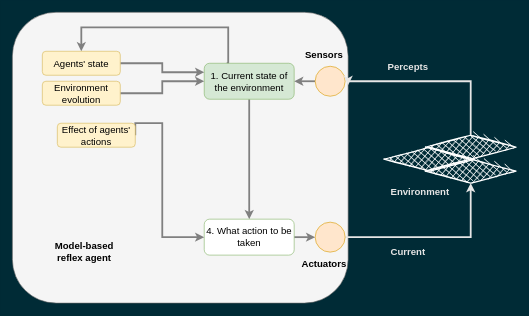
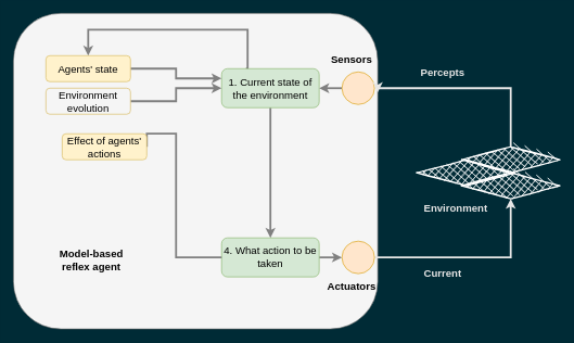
  <mxCell id="0" />
  <mxCell id="1" parent="0" />
  <mxCell id="2" value="" style="rounded=1;whiteSpace=wrap;html=1;fontSize=16;fontColor=#333333;fillColor=#f5f5f5;strokeColor=#666666;" parent="1" vertex="1"><mxGeometry x="20" y="20" width="560" height="485" as="geometry" /></mxCell>
  <mxCell id="3" style="edgeStyle=orthogonalEdgeStyle;rounded=0;orthogonalLoop=1;jettySize=auto;html=1;exitX=0.25;exitY=0;exitDx=0;exitDy=0;entryX=0.5;entryY=0;entryDx=0;entryDy=0;strokeColor=#808080;strokeWidth=3;fontSize=16;fontColor=#E6E6E6;" parent="1" source="5" target="9" edge="1"><mxGeometry relative="1" as="geometry"><Array as="points"><mxPoint x="380" y="45" /><mxPoint x="135" y="45" /></Array></mxGeometry></mxCell>
  <mxCell id="4" style="edgeStyle=orthogonalEdgeStyle;rounded=0;orthogonalLoop=1;jettySize=auto;html=1;exitX=0.5;exitY=1;exitDx=0;exitDy=0;strokeColor=#808080;strokeWidth=3;fontSize=16;fontColor=#E6E6E6;" parent="1" source="5" target="7" edge="1"><mxGeometry relative="1" as="geometry"><mxPoint x="415" y="192" as="targetPoint" /></mxGeometry></mxCell>
  <mxCell id="5" value="&lt;span style=&quot;font-size: 16px;&quot;&gt;1. Current state of the environment&lt;/span&gt;" style="rounded=1;whiteSpace=wrap;html=1;fillColor=#d5e8d4;strokeColor=#82b366;" parent="1" vertex="1"><mxGeometry x="340" y="105" width="150" height="60" as="geometry" /></mxCell>
  <mxCell id="6" style="edgeStyle=orthogonalEdgeStyle;rounded=0;orthogonalLoop=1;jettySize=auto;html=1;exitX=1;exitY=0.5;exitDx=0;exitDy=0;entryX=0;entryY=0.5;entryDx=0;entryDy=0;strokeColor=#808080;strokeWidth=3;fontSize=16;fontColor=#E6E6E6;" parent="1" source="7" target="22" edge="1"><mxGeometry relative="1" as="geometry" /></mxCell>
- <mxCell id="7" value="&lt;span style=&quot;font-size: 16px;&quot;&gt;4. What action to be taken&lt;/span&gt;" style="rounded=1;whiteSpace=wrap;html=1;fillColor=#ffffff;strokeColor=#82b366;" parent="1" vertex="1"><mxGeometry x="340" y="365" width="150" height="60" as="geometry" /></mxCell>
+ <mxCell id="7" value="&lt;span style=&quot;font-size: 16px;&quot;&gt;4. What action to be taken&lt;/span&gt;" style="rounded=1;whiteSpace=wrap;html=1;fillColor=#d5e8d4;strokeColor=#82b366;" parent="1" vertex="1"><mxGeometry x="340" y="365" width="150" height="60" as="geometry" /></mxCell>
  <mxCell id="8" style="edgeStyle=orthogonalEdgeStyle;rounded=0;orthogonalLoop=1;jettySize=auto;html=1;exitX=1;exitY=0.5;exitDx=0;exitDy=0;entryX=0;entryY=0.25;entryDx=0;entryDy=0;strokeColor=#808080;strokeWidth=3;fontSize=16;fontColor=#E6E6E6;" parent="1" source="9" target="5" edge="1"><mxGeometry relative="1" as="geometry" /></mxCell>
  <mxCell id="9" value="&lt;span style=&quot;font-size: 16px;&quot;&gt;Agents' state&lt;/span&gt;" style="rounded=1;whiteSpace=wrap;html=1;fillColor=#fff2cc;strokeColor=#d6b656;" parent="1" vertex="1"><mxGeometry x="70" y="85" width="130" height="40" as="geometry" /></mxCell>
  <mxCell id="10" style="edgeStyle=orthogonalEdgeStyle;rounded=0;orthogonalLoop=1;jettySize=auto;html=1;exitX=1;exitY=0.5;exitDx=0;exitDy=0;entryX=0;entryY=0.5;entryDx=0;entryDy=0;strokeColor=#808080;strokeWidth=3;fontSize=16;fontColor=#E6E6E6;" parent="1" source="11" target="5" edge="1"><mxGeometry relative="1" as="geometry" /></mxCell>
- <mxCell id="11" value="&lt;span style=&quot;font-size: 16px;&quot;&gt;Environment evolution&lt;/span&gt;" style="rounded=1;whiteSpace=wrap;html=1;fillColor=#fff2cc;strokeColor=#d6b656;" parent="1" vertex="1"><mxGeometry x="70" y="135" width="130" height="40" as="geometry" /></mxCell>
- <mxCell id="12" style="edgeStyle=orthogonalEdgeStyle;rounded=0;orthogonalLoop=1;jettySize=auto;html=1;exitX=1;exitY=0.5;exitDx=0;exitDy=0;strokeColor=#808080;strokeWidth=3;fontSize=16;fontColor=#E6E6E6;entryX=0;entryY=0.5;entryDx=0;entryDy=0;" parent="1" source="13" target="7" edge="1"><mxGeometry relative="1" as="geometry"><Array as="points"><mxPoint x="270" y="205" /><mxPoint x="270" y="395" /></Array><mxPoint x="340" y="222" as="targetPoint" /></mxGeometry></mxCell>
+ <mxCell id="11" value="&lt;span style=&quot;font-size: 16px;&quot;&gt;Environment evolution&lt;/span&gt;" style="rounded=1;whiteSpace=wrap;html=1;fillColor=#f5f5f5;strokeColor=#d6b656;" parent="1" vertex="1"><mxGeometry x="70" y="135" width="130" height="40" as="geometry" /></mxCell>
+ <mxCell id="12" style="edgeStyle=orthogonalEdgeStyle;rounded=0;orthogonalLoop=1;jettySize=auto;html=1;exitX=1;exitY=0.5;exitDx=0;exitDy=0;strokeColor=#808080;strokeWidth=3;fontSize=16;fontColor=#E6E6E6;entryX=0;entryY=0.5;entryDx=0;entryDy=0;endArrow=none;" parent="1" source="13" target="7" edge="1"><mxGeometry relative="1" as="geometry"><Array as="points"><mxPoint x="270" y="205" /><mxPoint x="270" y="395" /></Array><mxPoint x="340" y="222" as="targetPoint" /></mxGeometry></mxCell>
  <mxCell id="13" value="&lt;span style=&quot;font-size: 16px;&quot;&gt;Effect of agents' actions&lt;/span&gt;" style="rounded=1;whiteSpace=wrap;html=1;fillColor=#fff2cc;strokeColor=#d6b656;" parent="1" vertex="1"><mxGeometry x="95" y="205" width="130" height="40" as="geometry" /></mxCell>
  <mxCell id="14" value="" style="group;fontColor=#FFFFFF;strokeColor=none;" parent="1" vertex="1" connectable="0"><mxGeometry x="640" y="225" width="220" height="110" as="geometry" /></mxCell>
  <mxCell id="15" value="" style="rhombus;whiteSpace=wrap;html=1;strokeWidth=2;fillWeight=-1;hachureGap=8;fillStyle=cross-hatch;sketch=1;fontColor=#FFFFFF;strokeColor=#FFFFFF;" parent="14" vertex="1"><mxGeometry x="68.75" width="151.25" height="40" as="geometry" /></mxCell>
  <mxCell id="16" value="" style="rhombus;whiteSpace=wrap;html=1;strokeWidth=2;fillWeight=-1;hachureGap=8;fillStyle=cross-hatch;sketch=1;fontColor=#FFFFFF;strokeColor=#FFFFFF;" parent="14" vertex="1"><mxGeometry y="20" width="151.25" height="40" as="geometry" /></mxCell>
  <mxCell id="17" value="" style="rhombus;whiteSpace=wrap;html=1;strokeWidth=2;fillWeight=-1;hachureGap=8;fillStyle=cross-hatch;sketch=1;fontColor=#FFFFFF;strokeColor=#FFFFFF;" parent="14" vertex="1"><mxGeometry x="68.75" y="40" width="151.25" height="40" as="geometry" /></mxCell>
  <mxCell id="18" value="&lt;b&gt;Environment&lt;/b&gt;" style="text;html=1;strokeColor=none;fillColor=none;align=center;verticalAlign=middle;whiteSpace=wrap;rounded=0;fontSize=16;fontColor=#E6E6E6;" parent="14" vertex="1"><mxGeometry x="30" y="80" width="60" height="30" as="geometry" /></mxCell>
  <mxCell id="19" style="edgeStyle=orthogonalEdgeStyle;rounded=0;orthogonalLoop=1;jettySize=auto;html=1;exitX=0;exitY=0.5;exitDx=0;exitDy=0;entryX=1;entryY=0.5;entryDx=0;entryDy=0;strokeColor=#808080;strokeWidth=3;fontSize=16;fontColor=#E6E6E6;" parent="1" source="20" target="5" edge="1"><mxGeometry relative="1" as="geometry" /></mxCell>
  <mxCell id="20" value="" style="ellipse;whiteSpace=wrap;html=1;aspect=fixed;fontSize=16;fillColor=#ffe6cc;strokeColor=#d79b00;" parent="1" vertex="1"><mxGeometry x="525" y="110" width="50" height="50" as="geometry" /></mxCell>
  <mxCell id="21" style="edgeStyle=orthogonalEdgeStyle;rounded=0;orthogonalLoop=1;jettySize=auto;html=1;exitX=1;exitY=0.5;exitDx=0;exitDy=0;entryX=0.5;entryY=1;entryDx=0;entryDy=0;strokeColor=#E6E6E6;strokeWidth=3;fontSize=16;fontColor=#000000;" parent="1" source="22" target="17" edge="1"><mxGeometry relative="1" as="geometry" /></mxCell>
  <mxCell id="22" value="" style="ellipse;whiteSpace=wrap;html=1;aspect=fixed;fontSize=16;fillColor=#ffe6cc;strokeColor=#d79b00;" parent="1" vertex="1"><mxGeometry x="525" y="370" width="50" height="50" as="geometry" /></mxCell>
  <mxCell id="23" value="&lt;font color=&quot;#000000&quot;&gt;&lt;b&gt;Sensors&lt;/b&gt;&lt;/font&gt;" style="text;html=1;strokeColor=none;fillColor=none;align=center;verticalAlign=middle;whiteSpace=wrap;rounded=0;fontSize=16;fontColor=#E6E6E6;" parent="1" vertex="1"><mxGeometry x="510" y="75" width="60" height="30" as="geometry" /></mxCell>
  <mxCell id="24" value="&lt;font color=&quot;#000000&quot;&gt;&lt;b&gt;Actuators&lt;/b&gt;&lt;/font&gt;" style="text;html=1;strokeColor=none;fillColor=none;align=center;verticalAlign=middle;whiteSpace=wrap;rounded=0;fontSize=16;fontColor=#E6E6E6;" parent="1" vertex="1"><mxGeometry x="510" y="425" width="60" height="30" as="geometry" /></mxCell>
  <mxCell id="25" style="edgeStyle=orthogonalEdgeStyle;rounded=0;orthogonalLoop=1;jettySize=auto;html=1;exitX=0.5;exitY=0;exitDx=0;exitDy=0;entryX=1;entryY=0.25;entryDx=0;entryDy=0;strokeColor=#E6E6E6;strokeWidth=3;fontSize=16;fontColor=#000000;" parent="1" source="15" target="2" edge="1"><mxGeometry relative="1" as="geometry"><Array as="points"><mxPoint x="784" y="135" /></Array></mxGeometry></mxCell>
  <mxCell id="26" value="&lt;font color=&quot;#e6e6e6&quot;&gt;&lt;b&gt;Percepts&lt;/b&gt;&lt;/font&gt;" style="text;html=1;strokeColor=none;fillColor=none;align=center;verticalAlign=middle;whiteSpace=wrap;rounded=0;fontSize=16;fontColor=#000000;" parent="1" vertex="1"><mxGeometry x="650" y="95" width="60" height="30" as="geometry" /></mxCell>
  <mxCell id="27" value="&lt;font color=&quot;#e6e6e6&quot;&gt;&lt;b&gt;Current&lt;/b&gt;&lt;/font&gt;" style="text;html=1;strokeColor=none;fillColor=none;align=center;verticalAlign=middle;whiteSpace=wrap;rounded=0;fontSize=16;fontColor=#000000;" parent="1" vertex="1"><mxGeometry x="650" y="405" width="60" height="30" as="geometry" /></mxCell>
- <mxCell id="28" value="&lt;font size=&quot;1&quot; color=&quot;#000000&quot;&gt;&lt;b style=&quot;font-size: 16px;&quot;&gt;Model-based reflex agent&lt;/b&gt;&lt;/font&gt;" style="text;html=1;strokeColor=none;fillColor=none;align=center;verticalAlign=middle;whiteSpace=wrap;rounded=0;fontSize=16;fontColor=#E6E6E6;" parent="1" vertex="1"><mxGeometry x="80" y="405" width="120" height="30" as="geometry" /></mxCell>
+ <mxCell id="28" value="&lt;font size=&quot;1&quot; color=&quot;#000000&quot;&gt;&lt;b style=&quot;font-size: 16px;&quot;&gt;Model-based reflex agent&lt;/b&gt;&lt;/font&gt;" style="text;html=1;strokeColor=none;fillColor=none;align=center;verticalAlign=middle;whiteSpace=wrap;rounded=0;fontSize=16;fontColor=#E6E6E6;" parent="1" vertex="1"><mxGeometry x="80" y="385" width="120" height="30" as="geometry" /></mxCell>
